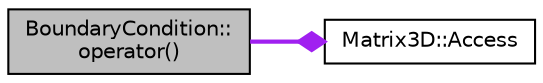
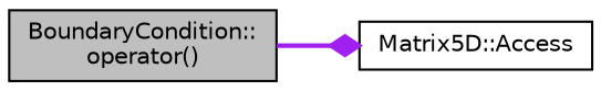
  digraph {
    rankdir=LR
    node [color=black fontname=Helvetica fontsize=10 shape=record style=filled]
    n1 [fillcolor=grey75 fontcolor=black height=0.2 label="BoundaryCondition::\loperator()" width=0.4]
-   n2 [fillcolor=white height=0.2 label="Matrix3D::Access" width=0.4]
+   n2 [fillcolor=white height=0.2 label="Matrix5D::Access" width=0.4]
    n1 -> n2 [color=purple fontname=Helvetica fontsize=10 labelfontname=Helvetica labelfontsize=10 style=bold arrowhead=diamond]
  }
